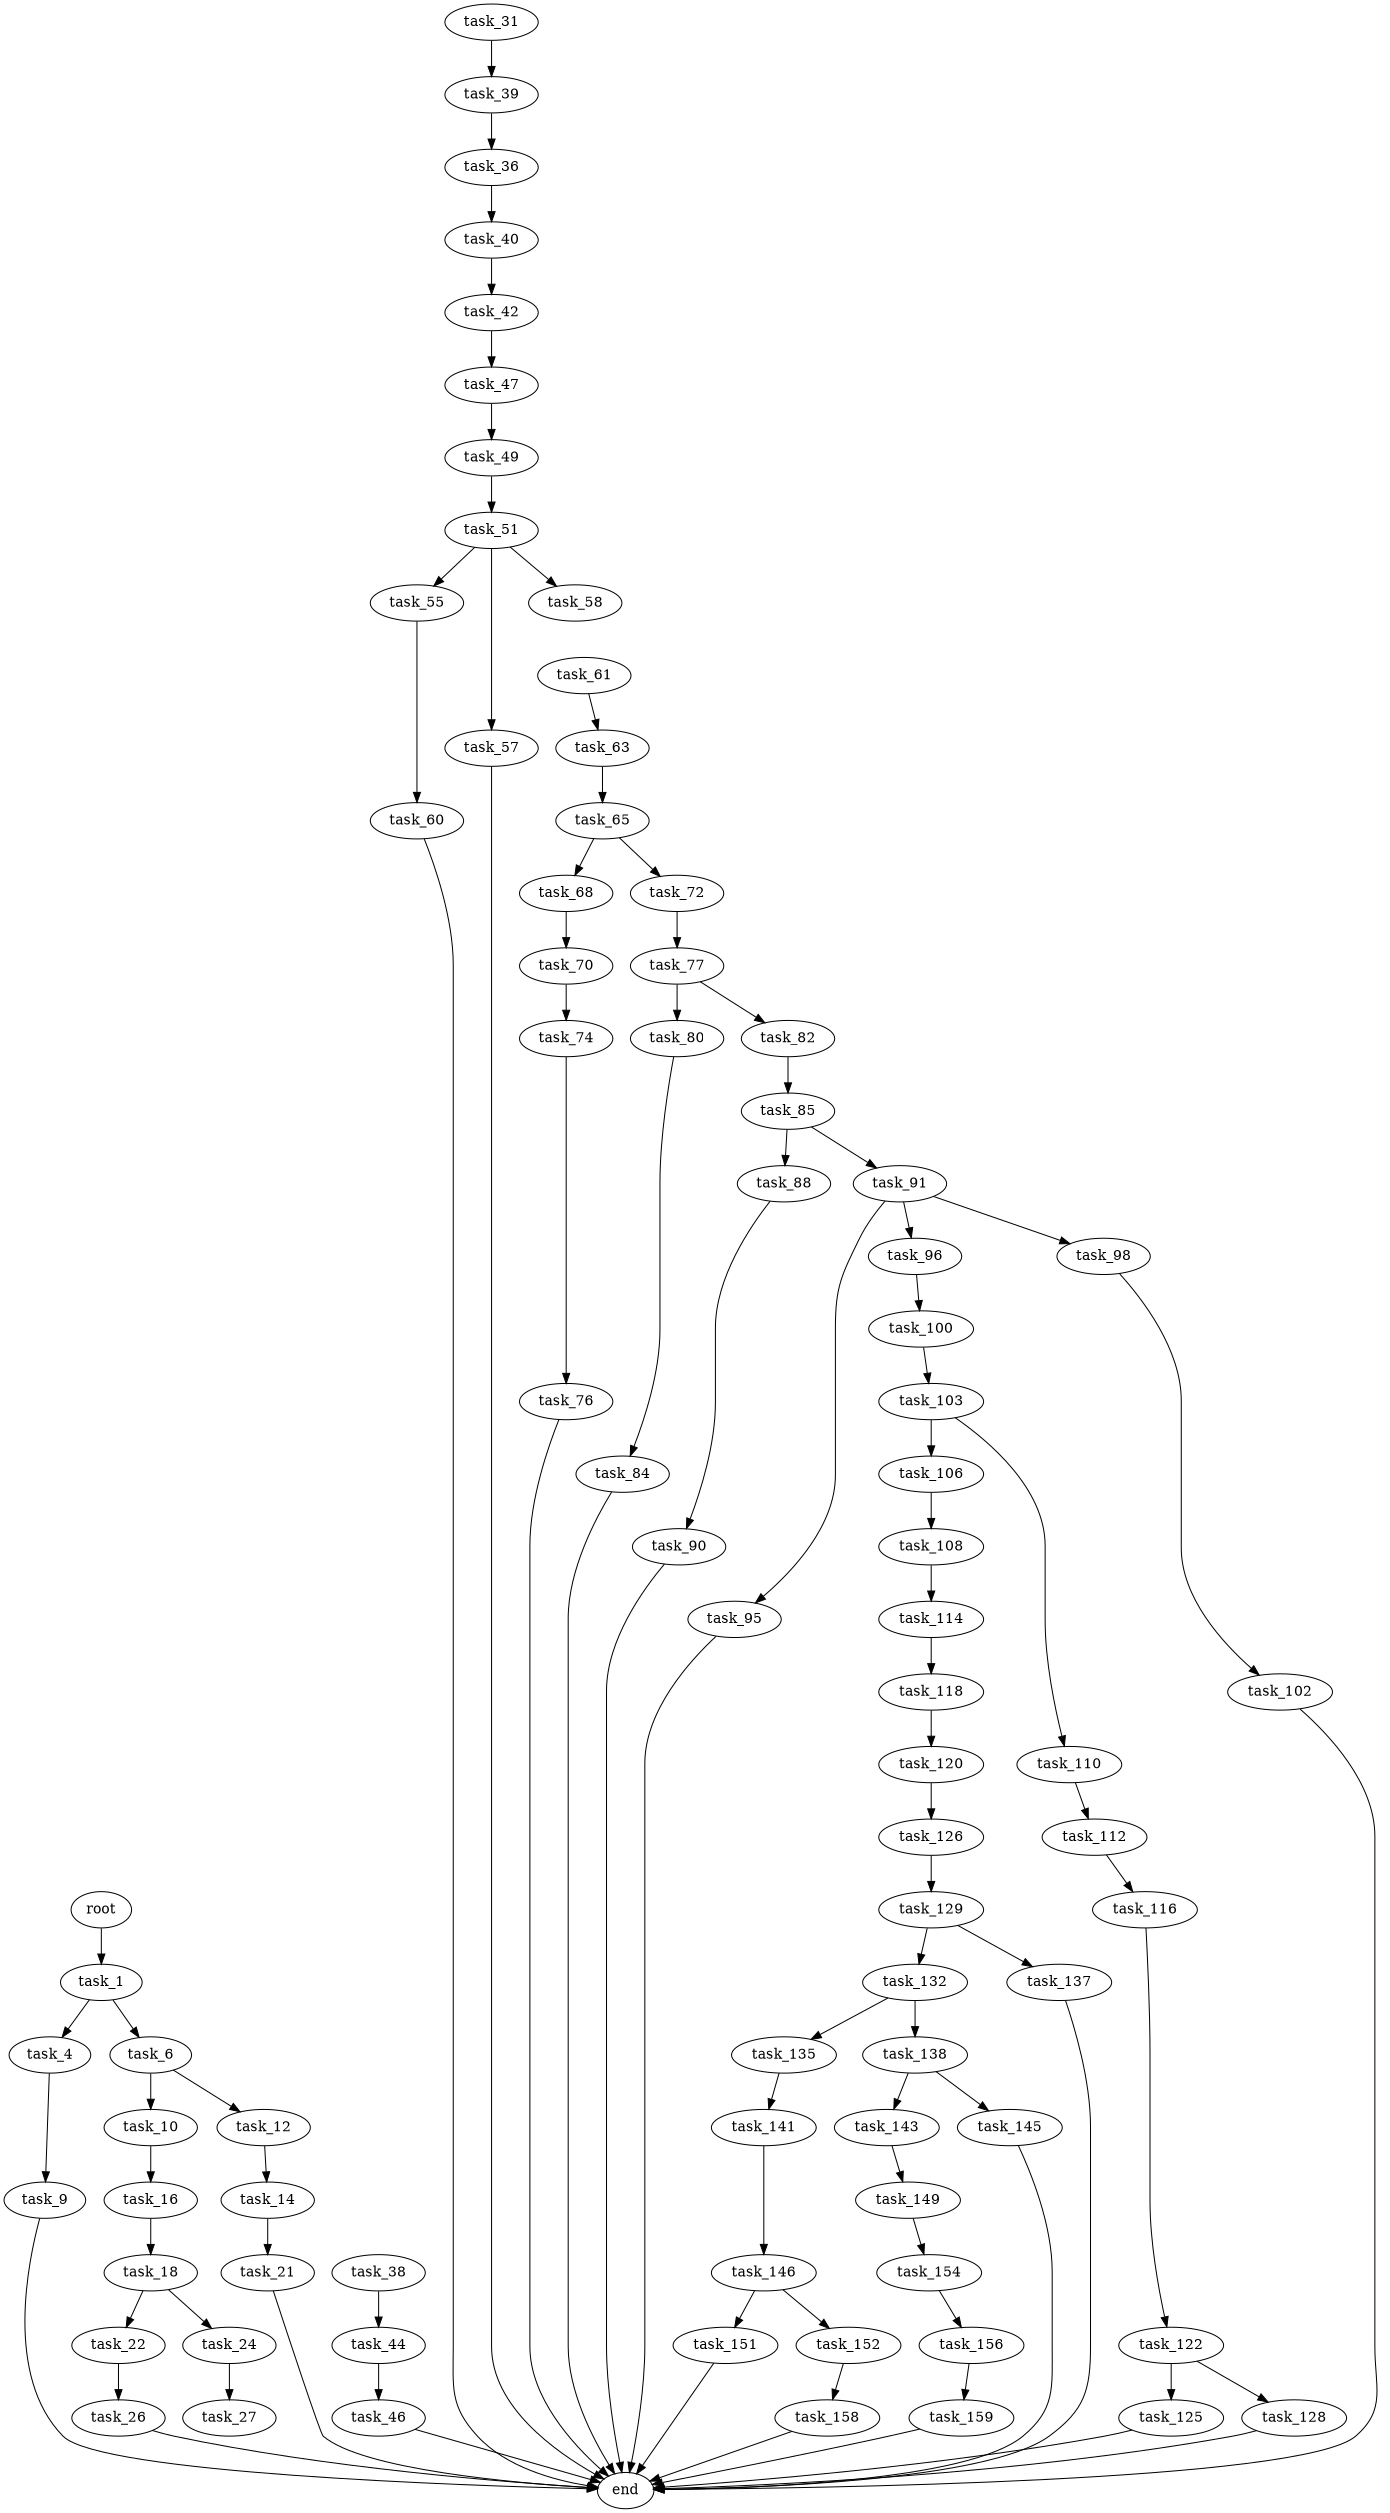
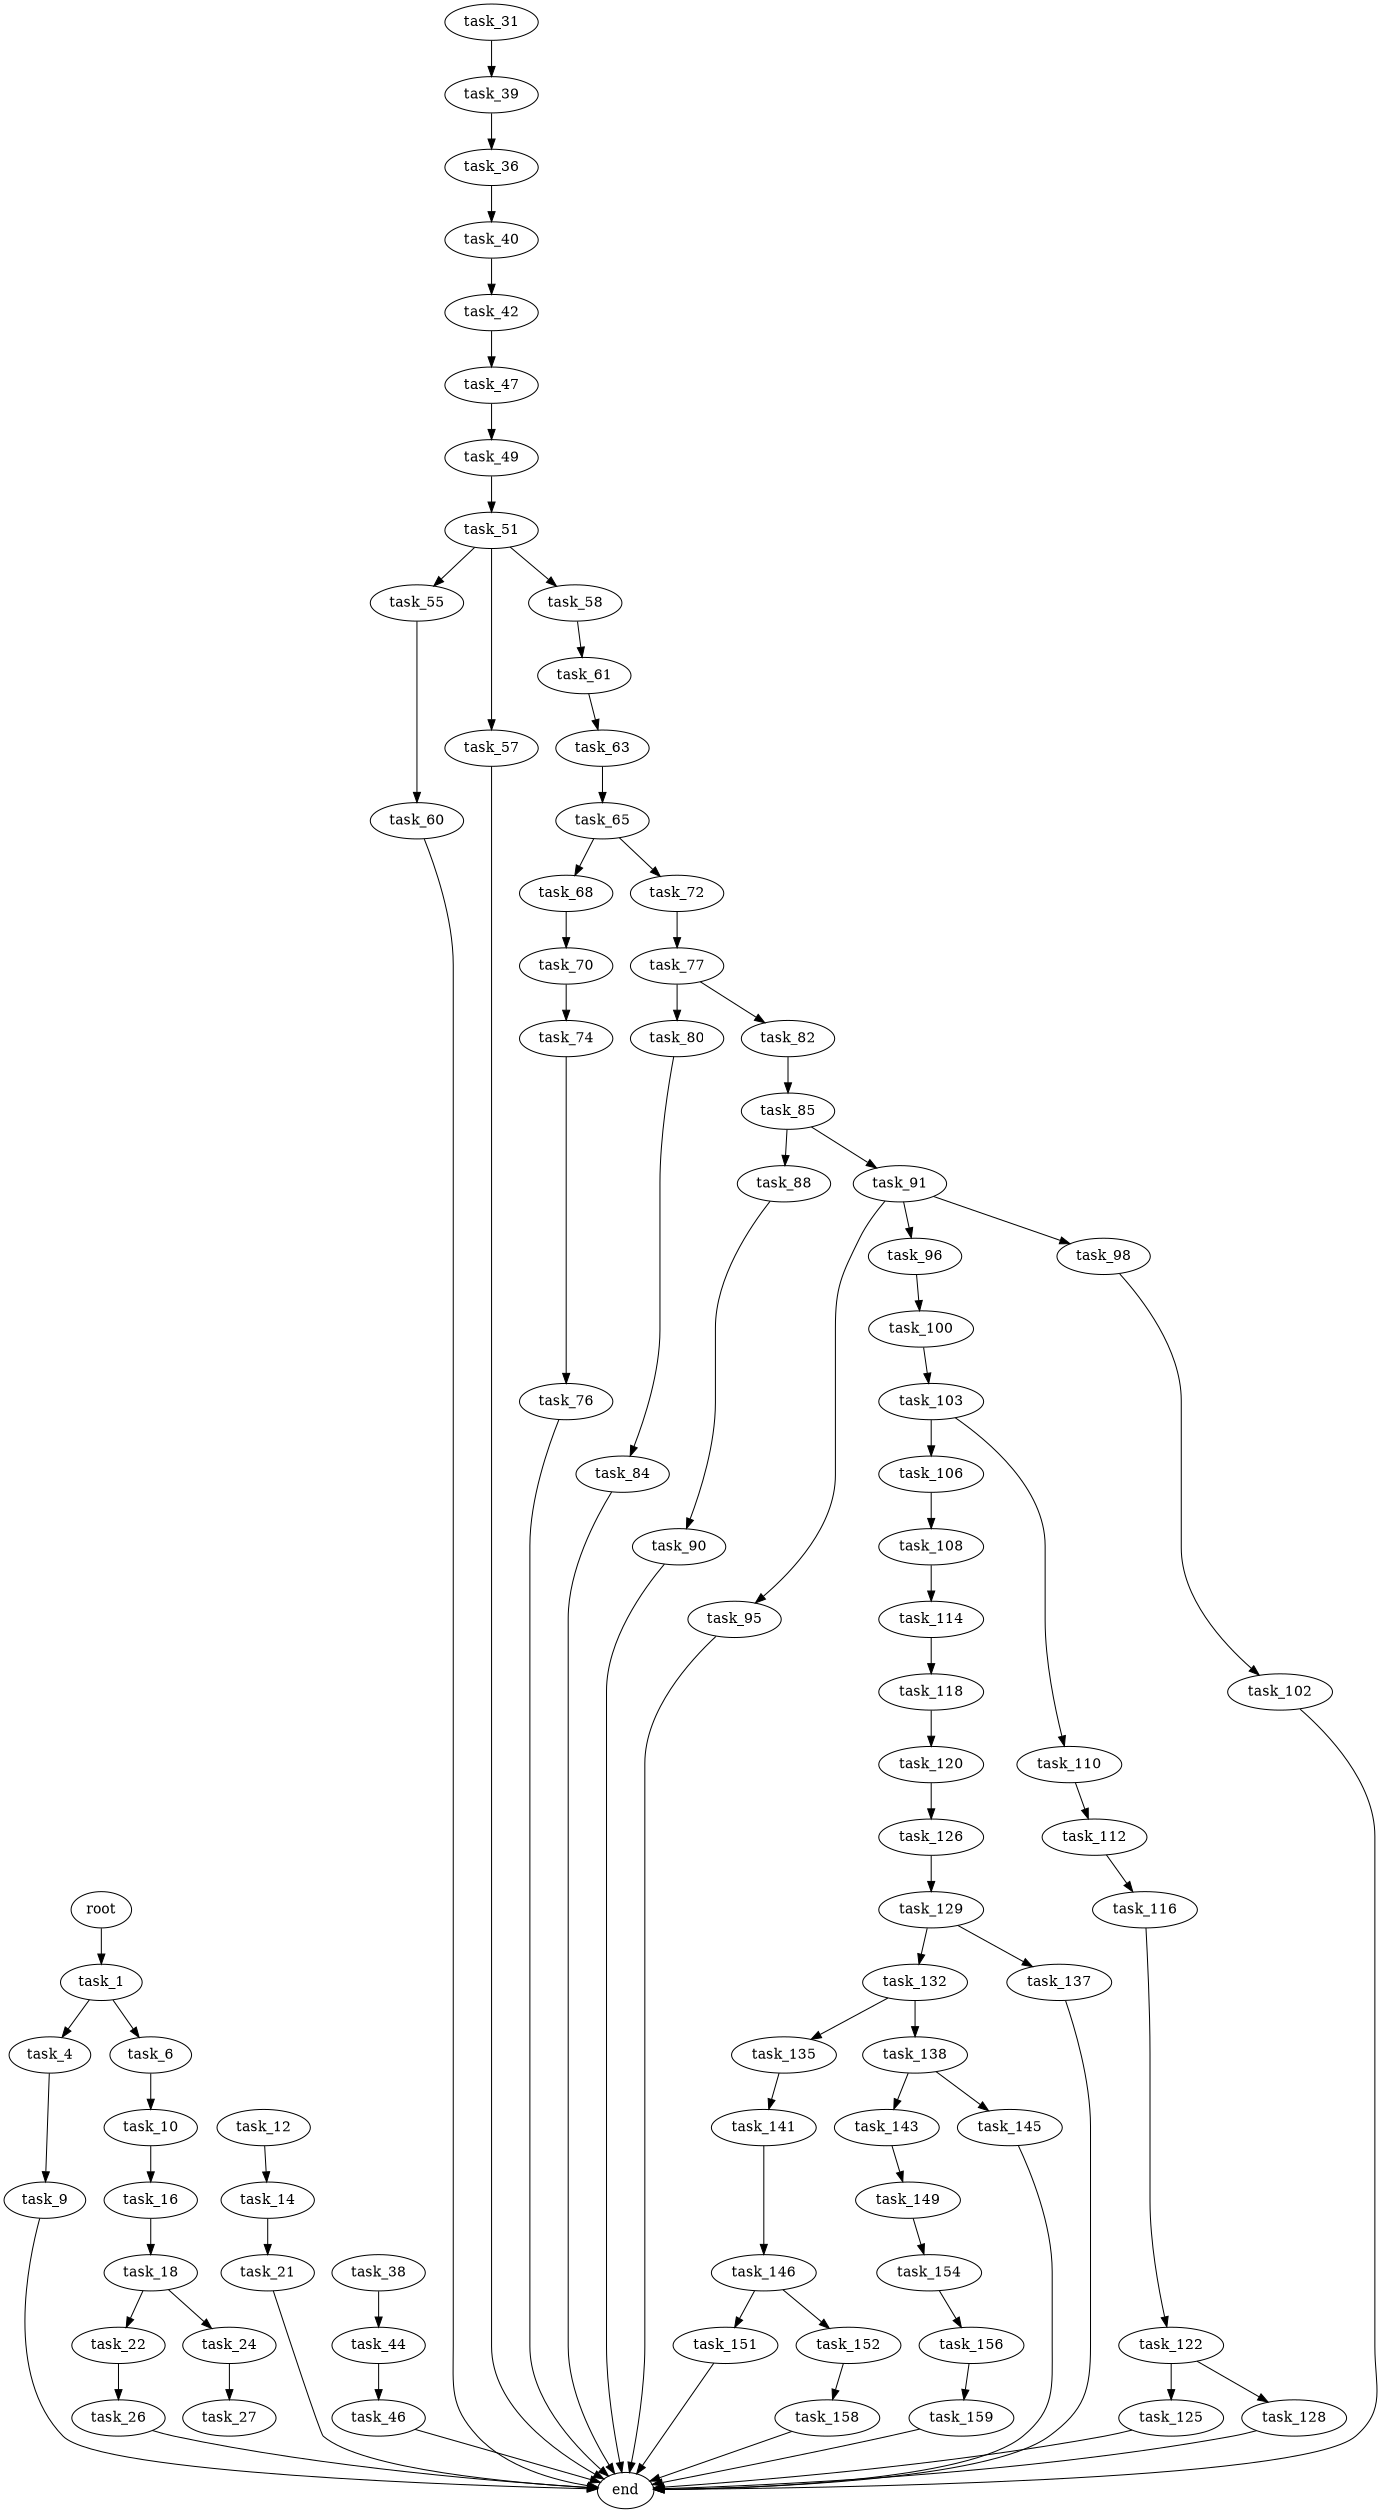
  digraph {
    root
    task_1
    task_4
    task_6
    task_9
    task_10
    task_12
    end
    task_16
    task_14
    task_18
    task_21
    task_22
    task_24
    task_26
    task_27
    n17 [label=task_39]
    task_31
    task_36
    task_38
    task_44
    task_40
    task_42
    task_46
    task_47
    task_49
    task_51
    task_55
    task_57
    task_58
    task_60
    task_61
    task_63
    task_65
    task_68
    task_72
    task_70
    task_77
    task_74
    task_76
    task_80
    task_82
    task_84
    task_85
    task_88
    task_91
    task_90
    task_95
    task_96
    task_98
    task_100
    task_102
    task_103
    task_106
    task_110
    task_108
    task_112
    task_114
    task_118
    task_116
    task_122
    task_120
    task_125
    task_128
    task_126
    task_129
    task_132
    task_137
    task_135
    task_138
    task_141
    task_143
    task_145
    task_146
    task_149
    task_151
    task_152
    task_154
    task_158
    task_156
    task_159
    root -> task_1
    task_1 -> task_4
    task_1 -> task_6
    task_4 -> task_9
    task_6 -> task_10
-   task_6 -> task_12
    task_9 -> end
    task_10 -> task_16
    task_12 -> task_14
    task_16 -> task_18
    task_14 -> task_21
    task_18 -> task_22
    task_18 -> task_24
    task_21 -> end
    task_22 -> task_26
    task_24 -> task_27
    task_26 -> end
    n17 -> task_36
    task_31 -> n17
    task_36 -> task_40
    task_38 -> task_44
    task_44 -> task_46
    task_40 -> task_42
    task_42 -> task_47
    task_46 -> end
    task_47 -> task_49
    task_49 -> task_51
    task_51 -> task_55
    task_51 -> task_57
    task_51 -> task_58
    task_55 -> task_60
    task_57 -> end
+   task_58 -> task_61
    task_60 -> end
    task_61 -> task_63
    task_63 -> task_65
    task_65 -> task_68
    task_65 -> task_72
    task_68 -> task_70
    task_72 -> task_77
    task_70 -> task_74
    task_77 -> task_80
    task_77 -> task_82
    task_74 -> task_76
    task_76 -> end
    task_80 -> task_84
    task_82 -> task_85
    task_84 -> end
    task_85 -> task_88
    task_85 -> task_91
    task_88 -> task_90
    task_91 -> task_95
    task_91 -> task_96
    task_91 -> task_98
    task_90 -> end
    task_95 -> end
    task_96 -> task_100
    task_98 -> task_102
    task_100 -> task_103
    task_102 -> end
    task_103 -> task_106
    task_103 -> task_110
    task_106 -> task_108
    task_110 -> task_112
    task_108 -> task_114
    task_112 -> task_116
    task_114 -> task_118
    task_118 -> task_120
    task_116 -> task_122
    task_122 -> task_125
    task_122 -> task_128
    task_120 -> task_126
    task_125 -> end
    task_128 -> end
    task_126 -> task_129
    task_129 -> task_132
    task_129 -> task_137
    task_132 -> task_135
    task_132 -> task_138
    task_137 -> end
    task_135 -> task_141
    task_138 -> task_143
    task_138 -> task_145
    task_141 -> task_146
    task_143 -> task_149
    task_145 -> end
    task_146 -> task_151
    task_146 -> task_152
    task_149 -> task_154
    task_151 -> end
    task_152 -> task_158
    task_154 -> task_156
    task_158 -> end
    task_156 -> task_159
    task_159 -> end
  }
